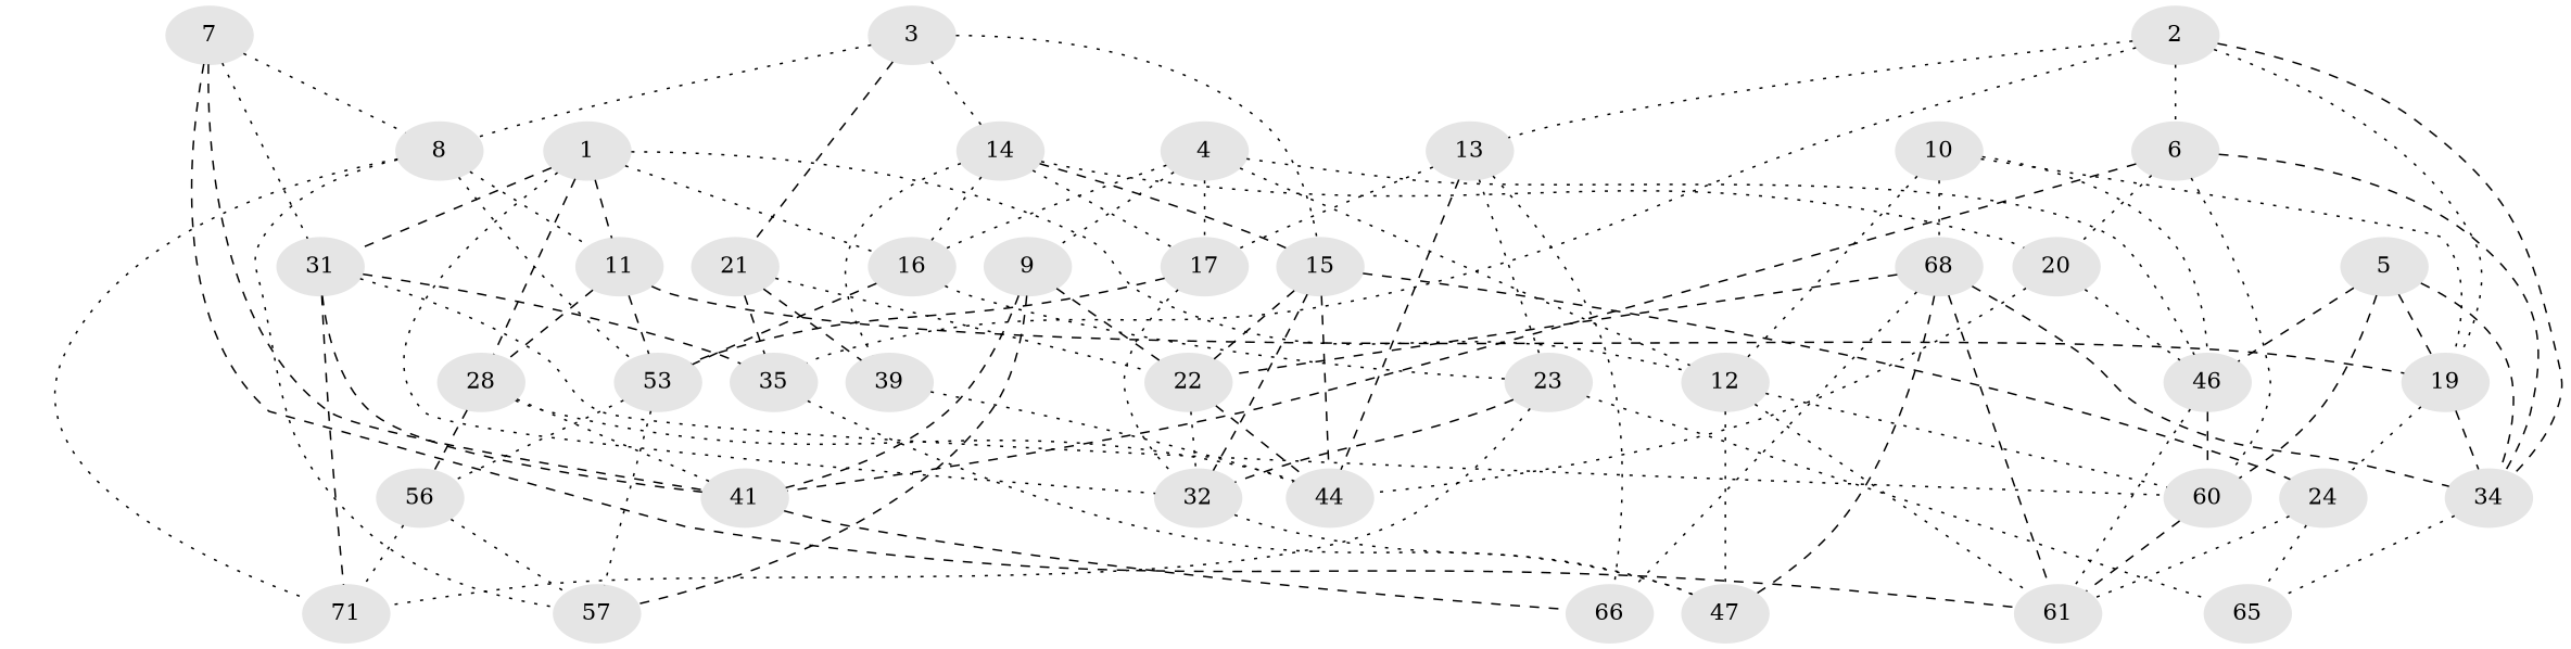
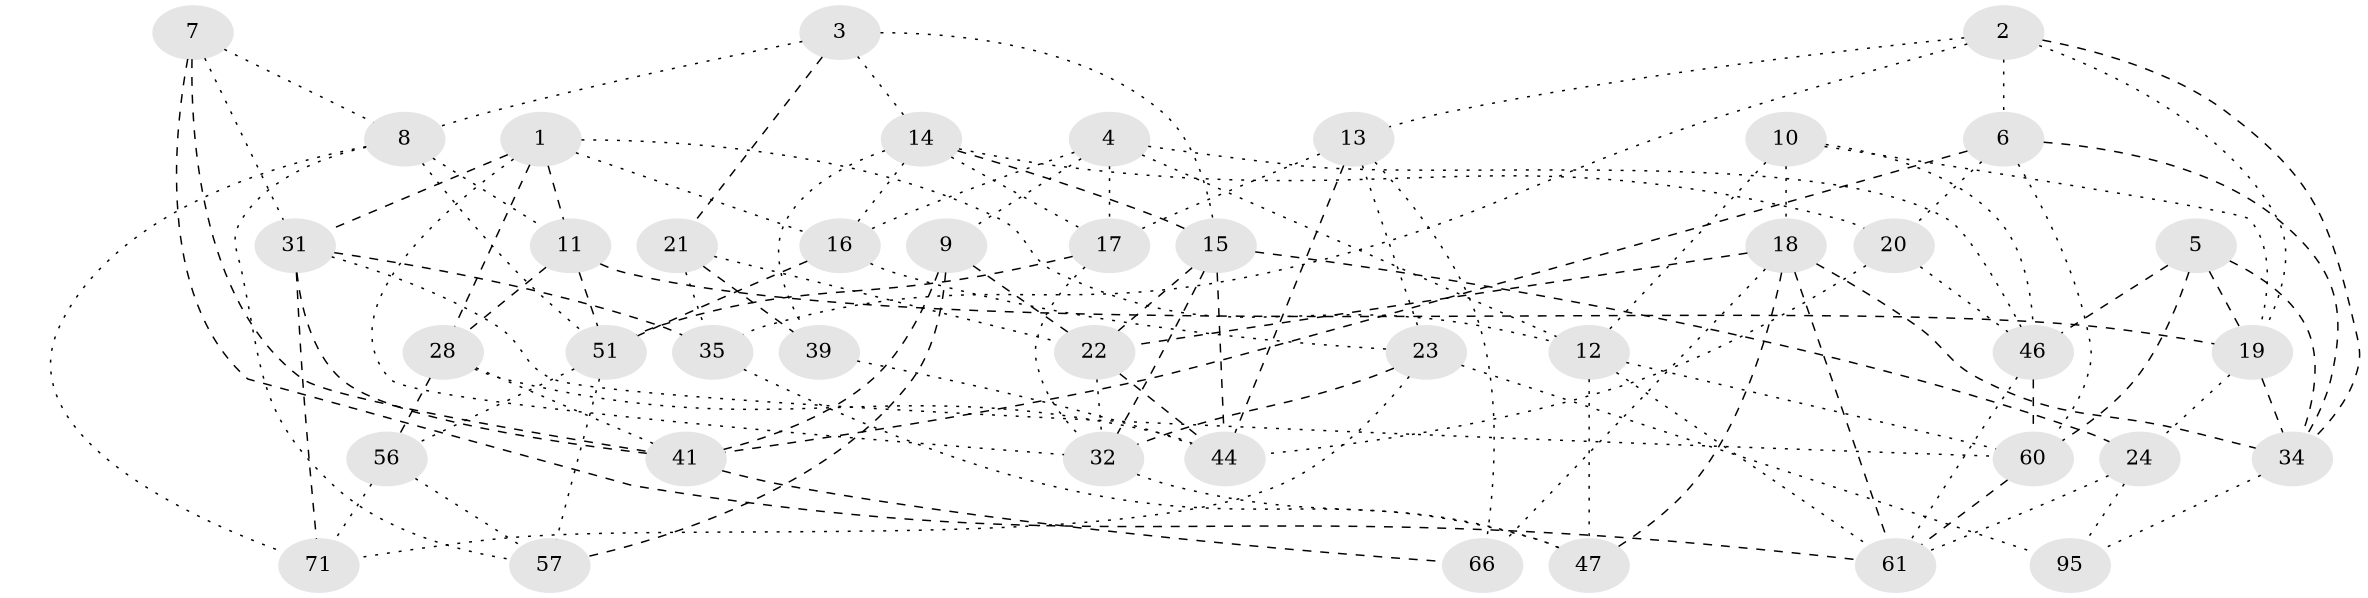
  graph {
    node [color=gray90 style=filled]
    edge [style=dotted]
    1 [super="+25"]
    11 [super="+67"]
    12 [super="+49"]
    16 [super="+38"]
    28 [super="+30"]
    31 [super="+58"]
    32 [super="+33"]
    19 [super="+40"]
-   51 [super="+62" label=53]
+   51 [super="+62"]
    60 [super="+72"]
    61 [super="+70"]
    47
    23 [super="+27"]
    41 [super="+48"]
    44 [super="+64"]
    56
    35
    71
    2 [super="+36"]
    6 [super="+45"]
    13 [super="+54"]
    34 [super="+59"]
    20
    17 [super="+69"]
    66
    24 [super="+43"]
-   65
+   65 [label=95]
    8 [super="+55"]
    57
    3
    14 [super="+37"]
    15 [super="+26"]
    21
    39
    22 [super="+53"]
    4 [super="+68"]
    9
    46 [super="+52"]
    5
    7 [super="+29"]
    10
-   18 [super="+63" label=68]
+   18 [super="+63"]
    1 -- 11 [style=dashed]
    1 -- 12
    1 -- 16
    1 -- 28 [style=dashed]
    1 -- 31 [style=dashed]
    1 -- 32
    11 -- 28 [style=dashed]
    11 -- 19 [style=dashed]
    11 -- 51 [style=dashed]
    12 -- 60
    12 -- 61
    12 -- 47
    16 -- 51 [style=dashed]
    16 -- 23
    28 -- 41
    28 -- 44
    28 -- 56 [style=dashed]
    31 -- 60
    31 -- 41 [style=dashed]
    31 -- 35 [style=dashed]
    31 -- 71 [style=dashed]
    32 -- 47
    19 -- 34 [style=dashed]
    19 -- 24
    51 -- 56
    51 -- 57
    60 -- 61 [style=dashed]
    23 -- 32 [style=dashed]
    23 -- 71
    23 -- 65 [weight=2]
    41 -- 66 [style=dashed]
    56 -- 71
    56 -- 57
    35 -- 47
    2 -- 19
    2 -- 35
    2 -- 6 [weight=2]
    2 -- 13
    2 -- 34 [style=dashed]
    6 -- 60
    6 -- 41 [style=dashed]
    6 -- 34 [style=dashed]
    6 -- 20
    13 -- 23
    13 -- 44 [style=dashed]
    13 -- 17
    13 -- 66
    34 -- 65
    20 -- 44
    20 -- 46
    17 -- 32
    17 -- 51 [style=dashed]
    24 -- 61
    24 -- 65
    8 -- 11
    8 -- 51
    8 -- 71
    8 -- 57
    3 -- 8
    3 -- 14
    3 -- 15
    3 -- 21 [style=dashed]
    14 -- 16
    14 -- 20
    14 -- 17
    14 -- 15 [style=dashed]
    14 -- 39
    15 -- 32 [style=dashed]
    15 -- 44 [style=dashed]
    15 -- 24 [style=dashed]
    15 -- 22 [style=dashed]
-   21 -- 35 [style=dashed]
+   21 -- 35
    21 -- 39 [style=dashed]
    21 -- 22
    39 -- 44
    22 -- 32
    22 -- 44 [style=dashed]
    4 -- 12
    4 -- 16
    4 -- 17
    4 -- 9
    4 -- 46
    9 -- 41 [style=dashed]
    9 -- 57 [style=dashed]
    9 -- 22 [style=dashed]
    46 -- 60 [style=dashed]
    46 -- 61
    5 -- 19 [style=dashed]
    5 -- 60 [style=dashed]
    5 -- 34 [style=dashed]
    5 -- 46 [style=dashed]
    7 -- 31
    7 -- 61 [style=dashed]
    7 -- 41 [style=dashed]
    7 -- 8
    10 -- 12
    10 -- 19
    10 -- 46
    10 -- 18
    18 -- 61 [style=dashed]
    18 -- 47 [style=dashed]
    18 -- 34 [style=dashed]
    18 -- 66
    18 -- 22 [style=dashed]
  }
